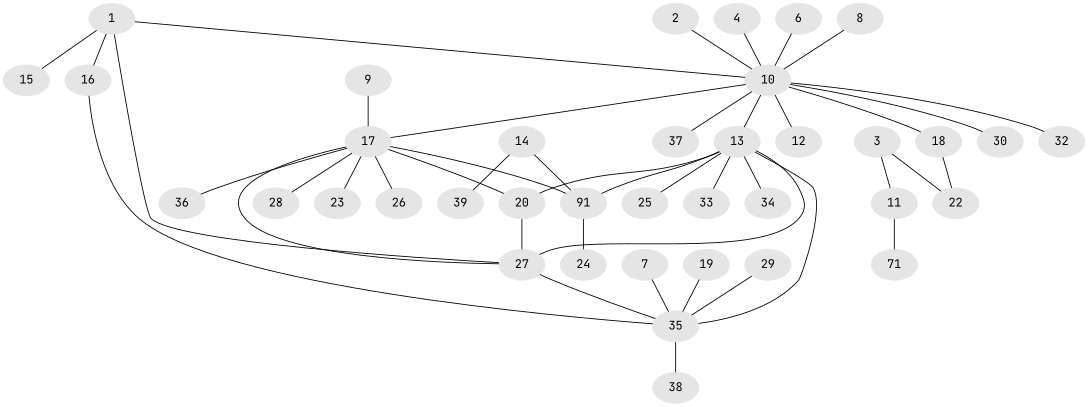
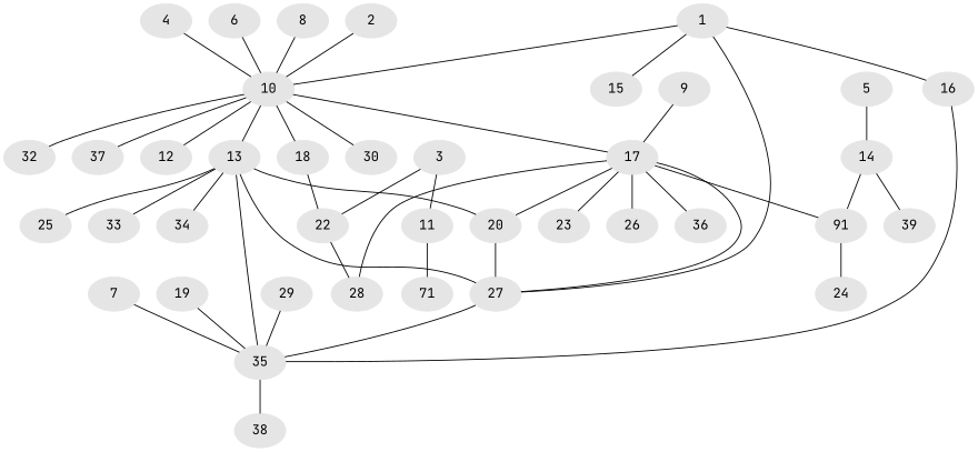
  graph {
    fontname="JetBrains Mono"
    node [color=gray90 fontname="JetBrains Mono" style=filled]
    edge [fontname="JetBrains Mono" weight=1.0]
    1
    10
    15
    16
    27
    17
    12
    13
    18
    30
    32
    37
    35
    2
    3
    11
    22
    n18 [label=71]
    28
    4
+   5
    14
    n23 [label=91]
    39
    6
    7
    38
    8
    9
    20
    23
    26
    36
    25
    33
    34
    24
    19
    29
    1 -- 10
    1 -- 15
    1 -- 16
    1 -- 27
    10 -- 17
    10 -- 12
    10 -- 13
    10 -- 18
    10 -- 30
    10 -- 32
    10 -- 37
    16 -- 35
    27 -- 35
    17 -- 27
    17 -- 28
    17 -- n23
    17 -- 20
    17 -- 23
    17 -- 26
    17 -- 36
    13 -- 27
    13 -- 35
-   13 -- n23
    13 -- 20
    13 -- 25
    13 -- 33
    13 -- 34
    18 -- 22
    35 -- 38
    2 -- 10
    3 -- 11
    3 -- 22
    11 -- n18
+   22 -- 28
    4 -- 10
+   5 -- 14
    14 -- n23
    14 -- 39
    n23 -- 24
    6 -- 10
    7 -- 35
    8 -- 10
    9 -- 17
    20 -- 27
    19 -- 35
    29 -- 35
  }
